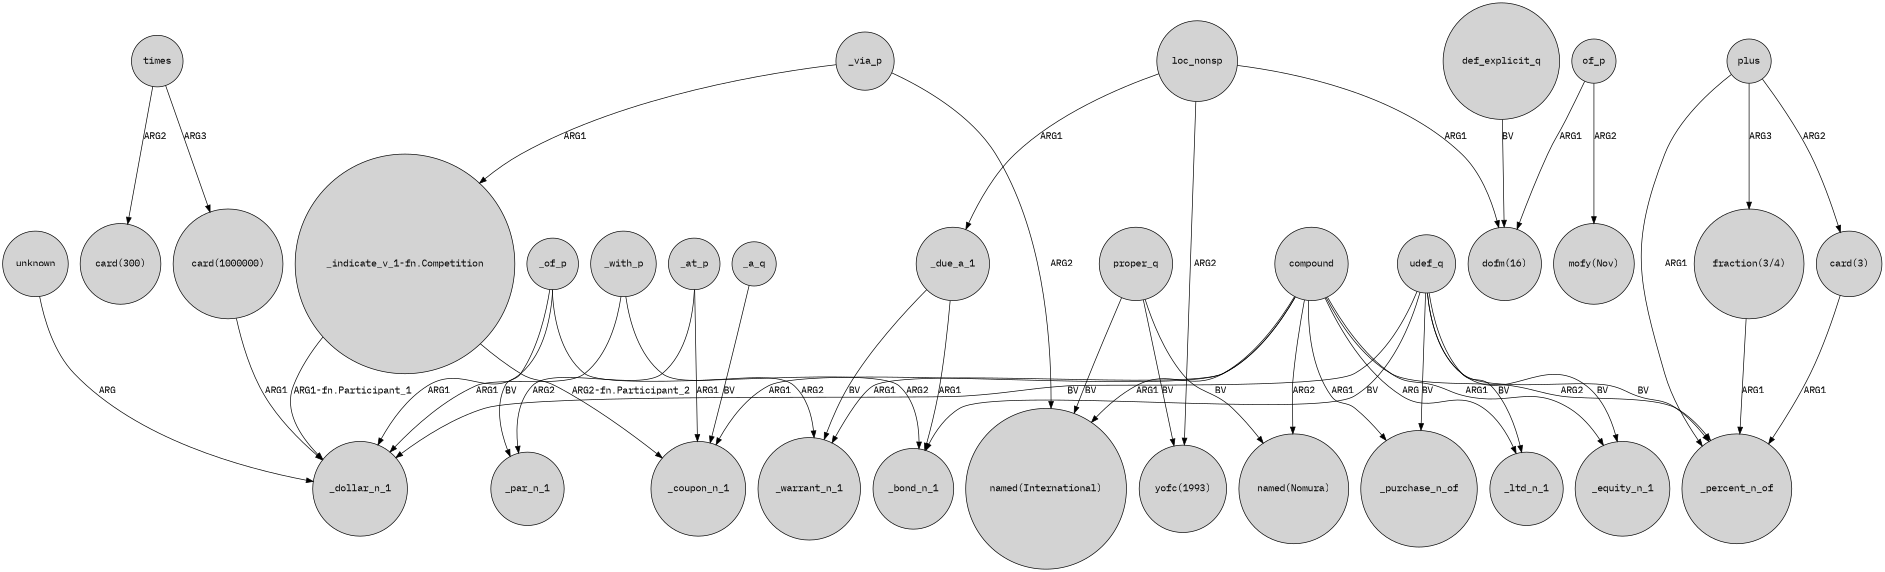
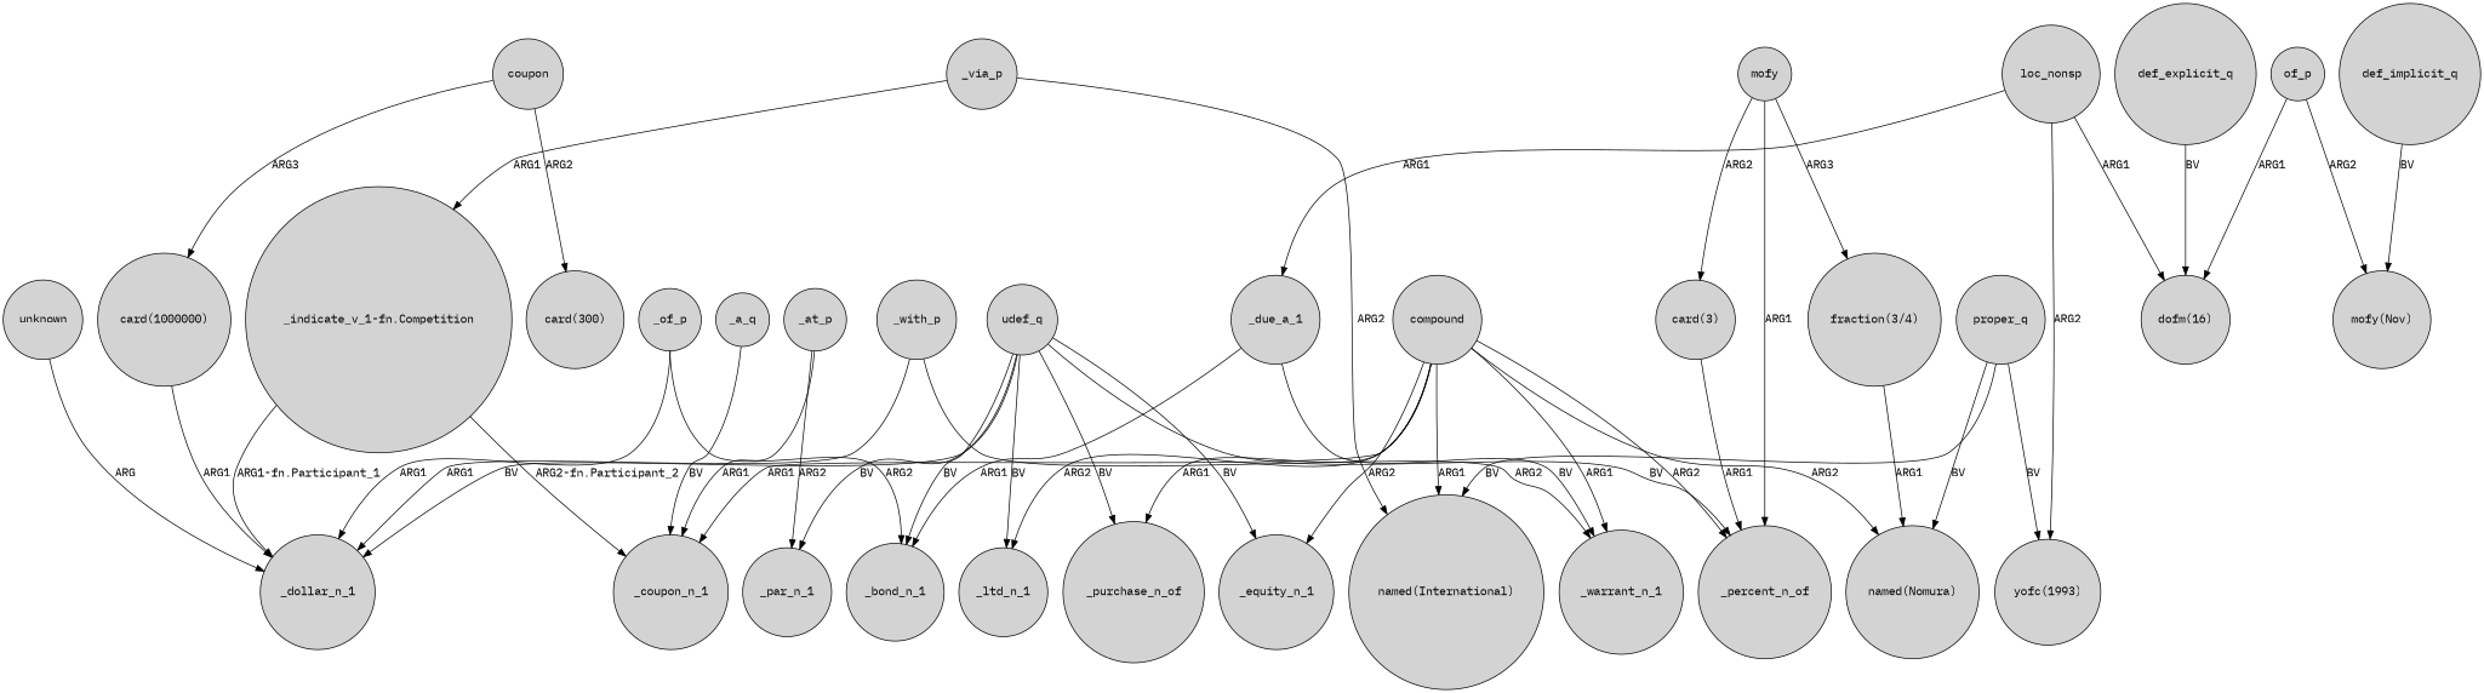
  digraph {
    fontname="IBM Plex Mono"
    node [fontname="IBM Plex Mono" shape=circle style=filled]
    edge [fontname="IBM Plex Mono"]
    _of_p
    _dollar_n_1
    _bond_n_1
    compound
    _coupon_n_1
    _purchase_n_of
    _equity_n_1
    _percent_n_of
    "named(International)"
    "named(Nomura)"
    _warrant_n_1
    _ltd_n_1
    _at_p
    _par_n_1
    udef_q
    of_p
    "mofy(Nov)"
    "dofm(16)"
    "card(3)"
-   times
+   times [label=coupon]
    "card(1000000)"
    "card(300)"
    loc_nonsp
    "yofc(1993)"
    _due_a_1
    proper_q
    _a_q
    unknown
-   plus
+   plus [label=mofy]
    "fraction(3/4)"
    _via_p
    "_indicate_v_1-fn.Competition"
    _with_p
    def_explicit_q
+   def_implicit_q
    _of_p -> _dollar_n_1 [label=ARG1]
    _of_p -> _bond_n_1 [label=ARG2]
    compound -> _coupon_n_1 [label=ARG1]
    compound -> _purchase_n_of [label=ARG1]
-   compound -> _equity_n_1 [label=ARG1]
+   compound -> _equity_n_1 [label=ARG2]
    compound -> _percent_n_of [label=ARG2]
    compound -> "named(International)" [label=ARG1]
    compound -> "named(Nomura)" [label=ARG2]
    compound -> _warrant_n_1 [label=ARG1]
-   compound -> _ltd_n_1 [label=ARG]
+   compound -> _ltd_n_1 [label=ARG2]
    _at_p -> _coupon_n_1 [label=ARG1]
    _at_p -> _par_n_1 [label=ARG2]
    udef_q -> _dollar_n_1 [label=BV]
    udef_q -> _bond_n_1 [label=BV]
    udef_q -> _purchase_n_of [label=BV]
    udef_q -> _equity_n_1 [label=BV]
    udef_q -> _percent_n_of [label=BV]
    udef_q -> _ltd_n_1 [label=BV]
-   _of_p -> _par_n_1 [label=BV]
+   udef_q -> _par_n_1 [label=BV]
    of_p -> "mofy(Nov)" [label=ARG2]
    of_p -> "dofm(16)" [label=ARG1]
    "card(3)" -> _percent_n_of [label=ARG1]
    times -> "card(1000000)" [label=ARG3]
    times -> "card(300)" [label=ARG2]
    "card(1000000)" -> _dollar_n_1 [label=ARG1]
    loc_nonsp -> "dofm(16)" [label=ARG1]
    loc_nonsp -> "yofc(1993)" [label=ARG2]
    loc_nonsp -> _due_a_1 [label=ARG1]
    _due_a_1 -> _bond_n_1 [label=ARG1]
    _due_a_1 -> _warrant_n_1 [label=BV]
    proper_q -> "named(International)" [label=BV]
    proper_q -> "named(Nomura)" [label=BV]
    proper_q -> "yofc(1993)" [label=BV]
    _a_q -> _coupon_n_1 [label=BV]
    unknown -> _dollar_n_1 [label=ARG]
    plus -> _percent_n_of [label=ARG1]
    plus -> "card(3)" [label=ARG2]
    plus -> "fraction(3/4)" [label=ARG3]
-   "fraction(3/4)" -> _percent_n_of [label=ARG1]
+   "fraction(3/4)" -> "named(Nomura)" [label=ARG1]
    _via_p -> "named(International)" [label=ARG2]
    _via_p -> "_indicate_v_1-fn.Competition" [label=ARG1]
    "_indicate_v_1-fn.Competition" -> _dollar_n_1 [label="ARG1-fn.Participant_1"]
    "_indicate_v_1-fn.Competition" -> _coupon_n_1 [label="ARG2-fn.Participant_2"]
    _with_p -> _dollar_n_1 [label=ARG1]
    _with_p -> _warrant_n_1 [label=ARG2]
    def_explicit_q -> "dofm(16)" [label=BV]
+   def_implicit_q -> "mofy(Nov)" [label=BV]
  }
